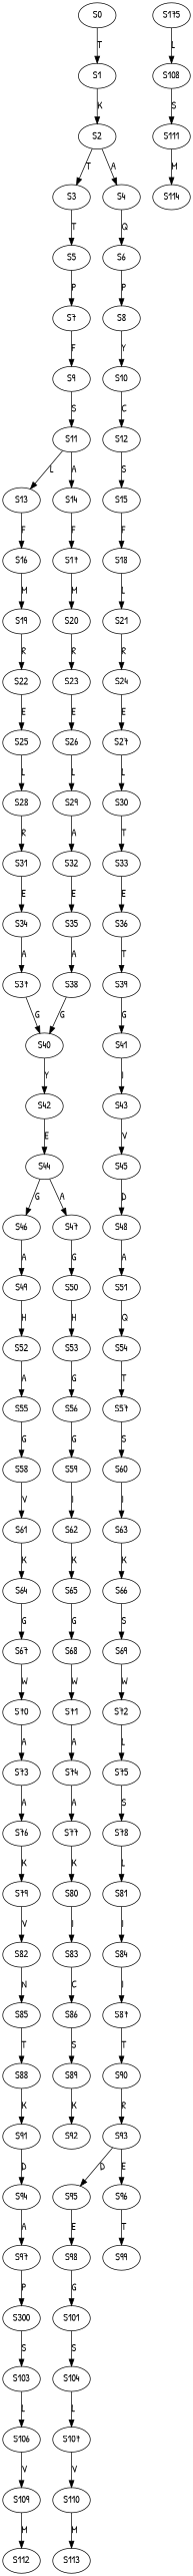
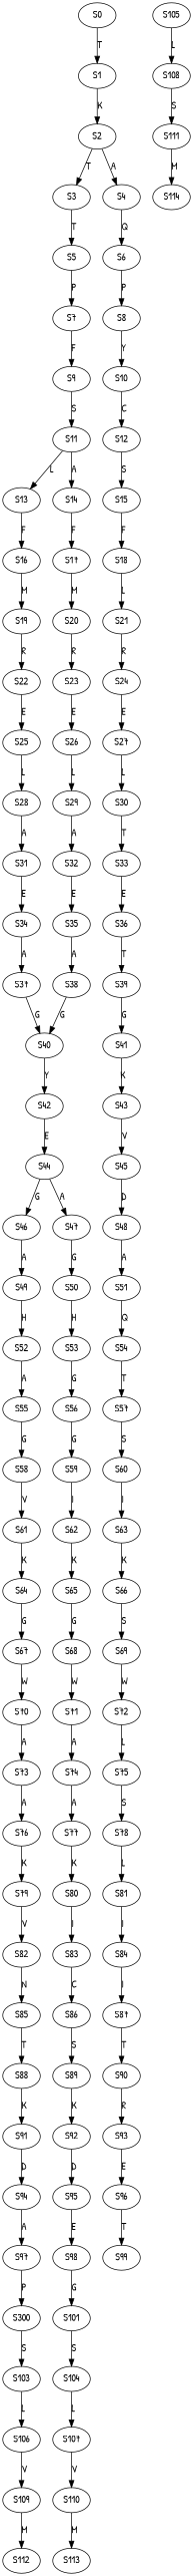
  strict digraph {
    fontname="Patrick Hand"
    node [fontname="Patrick Hand"]
    edge [fontname="Patrick Hand"]
    S0
    S1
    S2
    S3
    S4
    S5
    S6
    S7
    S8
    S9
    S10
    S11
    S12
    S13
    S14
    S15
    S16
    S17
    S18
    S19
    S20
    S21
    S22
    S23
    S24
    S25
    S26
    S27
    S28
    S29
    S30
    S31
    S32
    S33
    S34
    S35
    S36
    S37
    S38
    S39
    S40
    S41
    S42
    S43
    S44
    S45
    S46
    S47
    S48
    S49
    S50
    S51
    S52
    S53
    S54
    S55
    S56
    S57
    S58
    S59
    S60
    S61
    S62
    S63
    S64
    S65
    S66
    S67
    S68
    S69
    S70
    S71
    S72
    S73
    S74
    S75
    S76
    S77
    S78
    S79
    S80
    S81
    S82
    S83
    S84
    S85
    S86
    S87
    S88
    S89
    S90
    S91
    S92
    S93
    S94
    S95
    S96
    S97
    S98
    S99
    n101 [label=S300]
    S101
    S103
    S104
    S106
    S107
-   S105 [label=S175]
+   S105
    S108
    S109
    S110
    S111
    S112
    S113
    S114
    S0 -> S1 [label=T]
    S1 -> S2 [label=K]
    S2 -> S3 [label=T]
    S2 -> S4 [label=A]
    S3 -> S5 [label=T]
    S4 -> S6 [label=Q]
    S5 -> S7 [label=P]
    S6 -> S8 [label=P]
    S7 -> S9 [label=F]
    S8 -> S10 [label=Y]
    S9 -> S11 [label=S]
    S10 -> S12 [label=C]
    S11 -> S13 [label=L]
    S11 -> S14 [label=A]
    S12 -> S15 [label=S]
    S13 -> S16 [label=F]
    S14 -> S17 [label=F]
    S15 -> S18 [label=F]
    S16 -> S19 [label=M]
    S17 -> S20 [label=M]
    S18 -> S21 [label=L]
    S19 -> S22 [label=R]
    S20 -> S23 [label=R]
    S21 -> S24 [label=R]
    S22 -> S25 [label=E]
    S23 -> S26 [label=E]
    S24 -> S27 [label=E]
    S25 -> S28 [label=L]
    S26 -> S29 [label=L]
    S27 -> S30 [label=L]
-   S28 -> S31 [label=R]
+   S28 -> S31 [label=A]
    S29 -> S32 [label=A]
    S30 -> S33 [label=T]
    S31 -> S34 [label=E]
    S32 -> S35 [label=E]
    S33 -> S36 [label=E]
    S34 -> S37 [label=A]
    S35 -> S38 [label=A]
    S36 -> S39 [label=T]
    S37 -> S40 [label=G]
    S38 -> S40 [label=G]
    S39 -> S41 [label=G]
    S40 -> S42 [label=Y]
-   S41 -> S43 [label=I]
+   S41 -> S43 [label=K]
    S42 -> S44 [label=E]
    S43 -> S45 [label=V]
    S44 -> S46 [label=G]
    S44 -> S47 [label=A]
    S45 -> S48 [label=D]
    S46 -> S49 [label=A]
    S47 -> S50 [label=G]
    S48 -> S51 [label=A]
    S49 -> S52 [label=H]
    S50 -> S53 [label=H]
    S51 -> S54 [label=Q]
    S52 -> S55 [label=A]
    S53 -> S56 [label=G]
    S54 -> S57 [label=T]
    S55 -> S58 [label=G]
    S56 -> S59 [label=G]
    S57 -> S60 [label=S]
    S58 -> S61 [label=V]
    S59 -> S62 [label=I]
    S60 -> S63 [label=I]
    S61 -> S64 [label=K]
    S62 -> S65 [label=K]
    S63 -> S66 [label=K]
    S64 -> S67 [label=G]
    S65 -> S68 [label=G]
    S66 -> S69 [label=S]
    S67 -> S70 [label=W]
    S68 -> S71 [label=W]
    S69 -> S72 [label=W]
    S70 -> S73 [label=A]
    S71 -> S74 [label=A]
    S72 -> S75 [label=L]
    S73 -> S76 [label=A]
    S74 -> S77 [label=A]
    S75 -> S78 [label=S]
    S76 -> S79 [label=K]
    S77 -> S80 [label=K]
    S78 -> S81 [label=L]
    S79 -> S82 [label=V]
    S80 -> S83 [label=I]
    S81 -> S84 [label=I]
    S82 -> S85 [label=N]
    S83 -> S86 [label=C]
    S84 -> S87 [label=I]
    S85 -> S88 [label=T]
    S86 -> S89 [label=S]
    S87 -> S90 [label=T]
    S88 -> S91 [label=K]
    S89 -> S92 [label=K]
    S90 -> S93 [label=R]
    S91 -> S94 [label=D]
-   S93 -> S95 [label=D]
+   S92 -> S95 [label=D]
    S93 -> S96 [label=E]
    S94 -> S97 [label=A]
    S95 -> S98 [label=E]
    S96 -> S99 [label=T]
    S97 -> n101 [label=P]
    S98 -> S101 [label=G]
    n101 -> S103 [label=S]
    S101 -> S104 [label=S]
    S103 -> S106 [label=L]
    S104 -> S107 [label=L]
    S106 -> S109 [label=V]
    S107 -> S110 [label=V]
    S105 -> S108 [label=L]
    S108 -> S111 [label=S]
    S109 -> S112 [label=M]
    S110 -> S113 [label=M]
    S111 -> S114 [label=M]
  }
